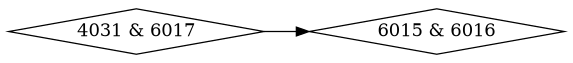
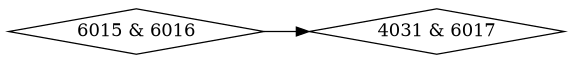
  digraph {
    rankdir=LR
    node [shape=diamond]
    n1 [label="4031 & 6017"]
    n2 [label="6015 & 6016"]
-   n1 -> n2
+   n2 -> n1
  }
